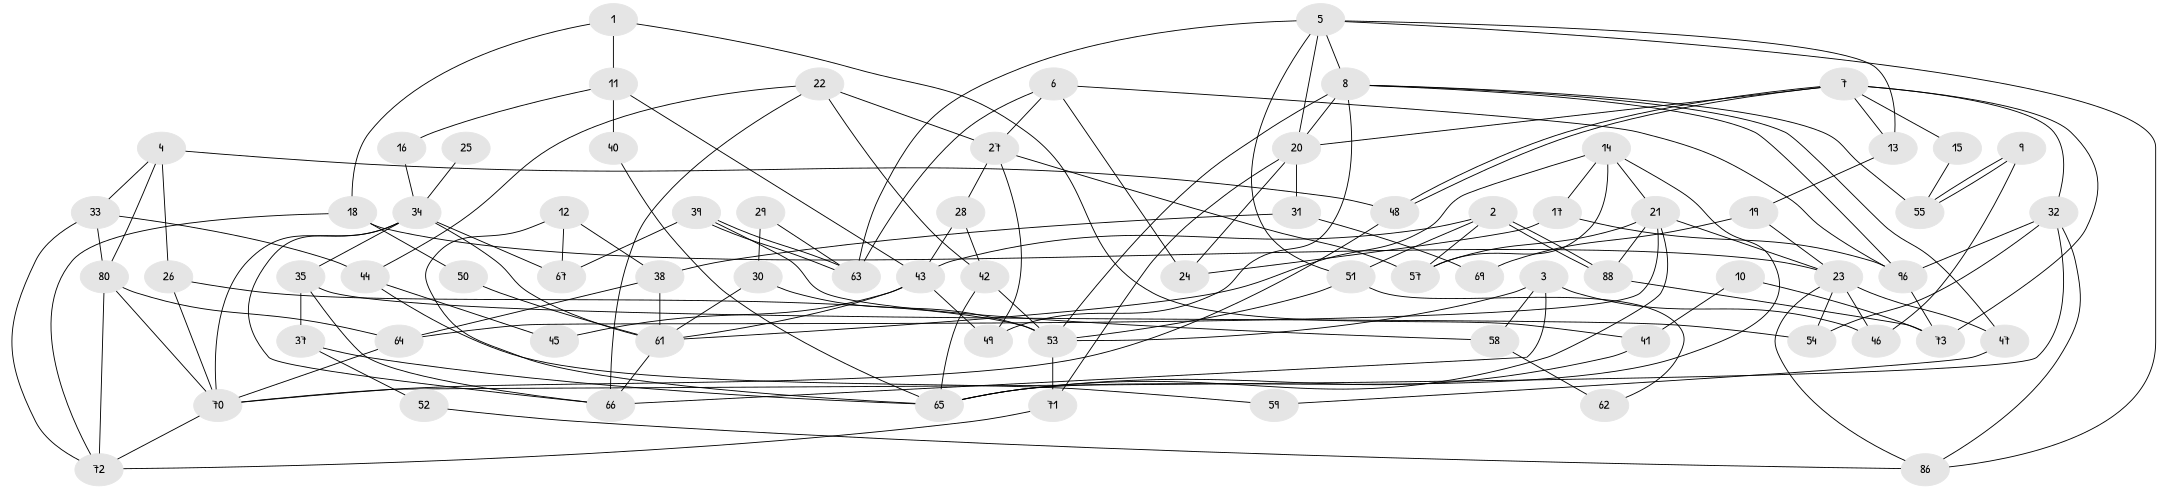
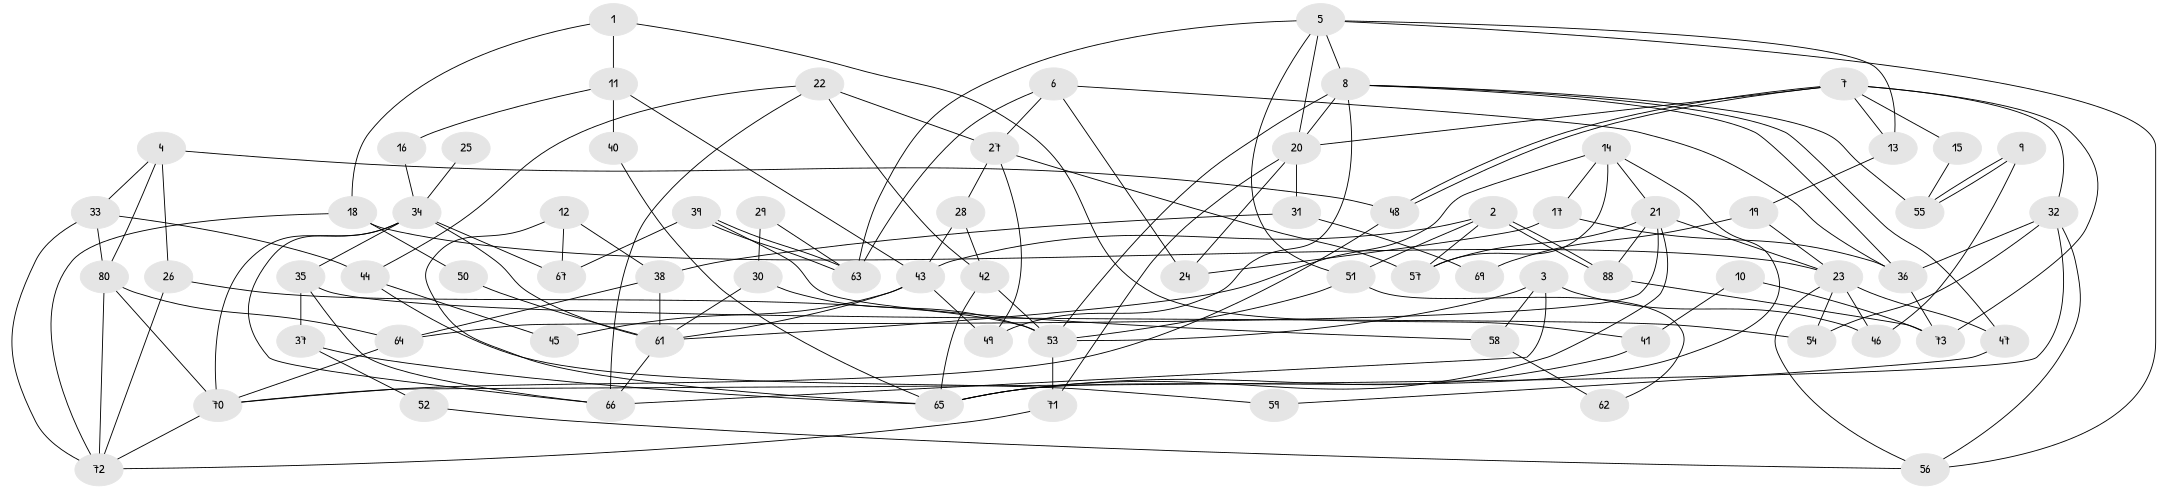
  graph {
    fontname="Patrick Hand"
    node [color=gray90 fontname="Patrick Hand" style=filled]
    edge [fontname="Patrick Hand"]
    1
    11
    18
    41
    43
    16
    40
    23
    50
    72
    65
    2
    51
    57
    n15 [label=88]
    49
    61
    45
    53
    62
    73
    3
    46
    58
    66
    71
    4
    26
    33
    48
    n31 [label=80]
    70
    44
    64
    5
    8
    13
    20
-   56 [label=86]
+   56
    63
-   36 [label=96]
+   36
    47
    55
    19
    24
    31
    6
    27
    28
    7
    15
    32
    54
    59
    9
    10
    34
    12
    38
    67
    69
    14
    17
    21
    35
    22
    42
    25
    29
    30
    37
    52
    39
    1 -- 11
    1 -- 18
    1 -- 41
    11 -- 43
    11 -- 16
    11 -- 40
    18 -- 23
    18 -- 50
    18 -- 72
    41 -- 65
    43 -- 49
    43 -- 61
    43 -- 45
    16 -- 34
    40 -- 65
    23 -- 46
    23 -- 56
    23 -- 47
    23 -- 54
    50 -- 61
    2 -- 43
    2 -- 51
    2 -- 57
    2 -- n15
    2 -- n15
    51 -- 53
    51 -- 62
    n15 -- 73
    61 -- 66
    53 -- 71
    3 -- 53
    3 -- 46
    3 -- 58
    3 -- 66
    58 -- 62
    71 -- 72
    4 -- 26
    4 -- 33
    4 -- 48
    4 -- n31
    26 -- 53
-   26 -- 70
+   26 -- 72
    33 -- 72
    33 -- n31
    33 -- 44
    48 -- 70
    n31 -- 72
    n31 -- 70
    n31 -- 64
    70 -- 72
    44 -- 45
    44 -- 59
    64 -- 70
    5 -- 51
    5 -- 8
    5 -- 13
    5 -- 20
    5 -- 56
    5 -- 63
    8 -- 49
    8 -- 53
    8 -- 20
    8 -- 36
    8 -- 47
    8 -- 55
    13 -- 19
    20 -- 71
    20 -- 24
    20 -- 31
    36 -- 73
    47 -- 59
    19 -- 23
    19 -- 69
    31 -- 38
    31 -- 69
    6 -- 63
    6 -- 36
    6 -- 24
    6 -- 27
    27 -- 57
    27 -- 49
    27 -- 28
    28 -- 43
    28 -- 42
    7 -- 73
    7 -- 48
    7 -- 48
    7 -- 13
    7 -- 20
    7 -- 15
    7 -- 32
    15 -- 55
    32 -- 70
    32 -- 56
    32 -- 36
    32 -- 54
    9 -- 46
    9 -- 55
    9 -- 55
    10 -- 41
    10 -- 73
    34 -- 61
    34 -- 66
    34 -- 70
    34 -- 67
    34 -- 35
    12 -- 65
    12 -- 38
    12 -- 67
    38 -- 61
    38 -- 64
    14 -- 65
    14 -- 57
    14 -- 61
    14 -- 17
    14 -- 21
    17 -- 36
    17 -- 24
    21 -- 23
    21 -- 65
    21 -- 57
    21 -- n15
    21 -- 64
    35 -- 66
    35 -- 54
    35 -- 37
    22 -- 66
    22 -- 44
    22 -- 27
    22 -- 42
    42 -- 65
    42 -- 53
    25 -- 34
    29 -- 63
    29 -- 30
    30 -- 61
    30 -- 53
    37 -- 65
    37 -- 52
    52 -- 56
    39 -- 58
    39 -- 63
    39 -- 63
    39 -- 67
  }
